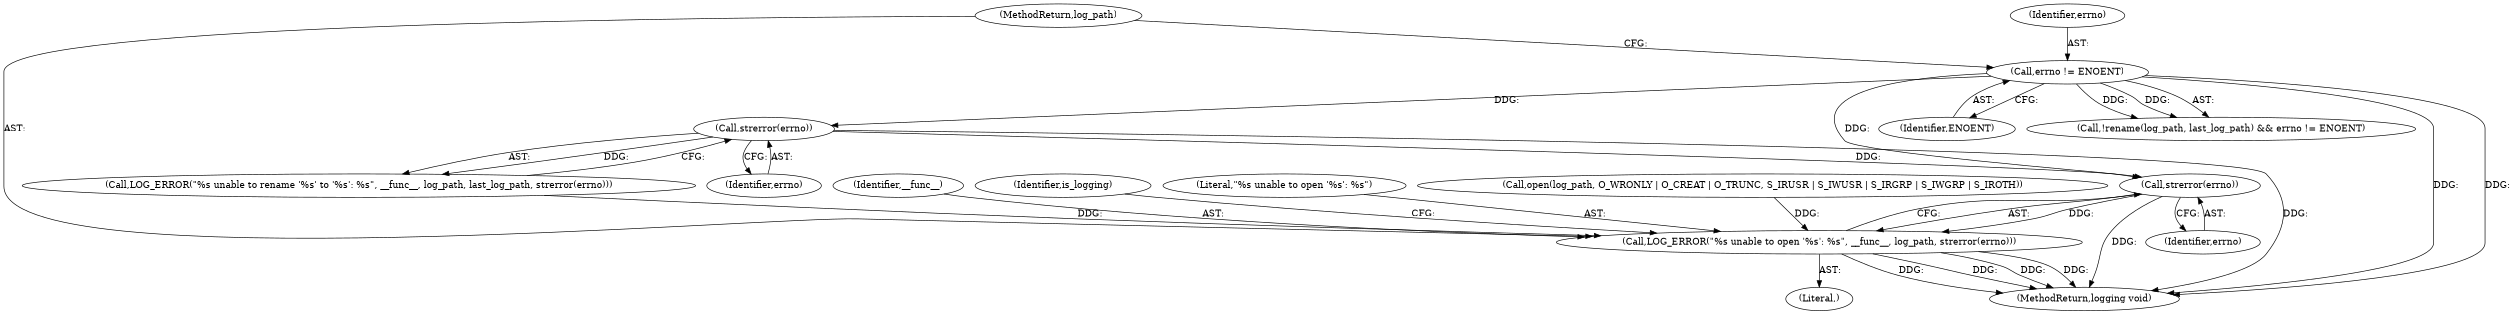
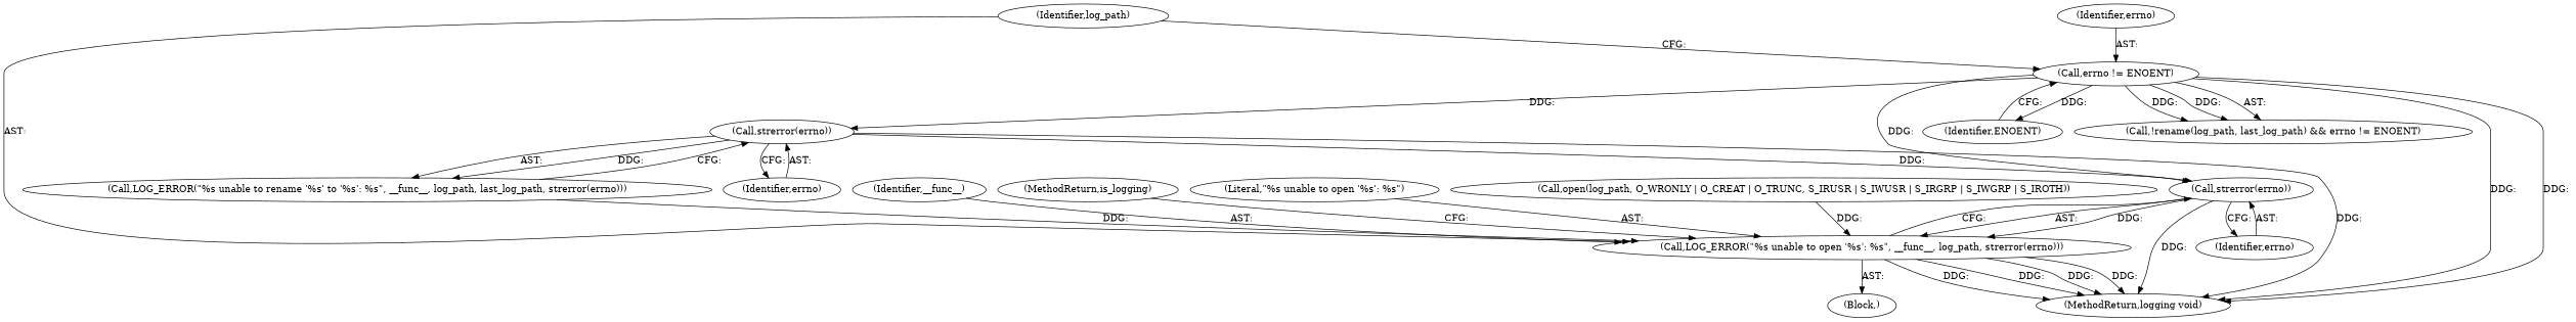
  digraph {
    n1 [label="(Call,strerror(errno))"]
    n2 [label="(Call,LOG_ERROR(\"%s unable to open '%s': %s\", __func__, log_path, strerror(errno)))"]
    n3 [label="(MethodReturn,logging void)"]
    n4 [label="(Identifier,errno)"]
-   n5 [label="(Literal,)"]
+   n5 [label="(Block,)"]
    n6 [label="(Call,strerror(errno))"]
    n7 [label="(Call,LOG_ERROR(\"%s unable to rename '%s' to '%s': %s\", __func__, log_path, last_log_path, strerror(errno)))"]
    n8 [label="(Identifier,errno)"]
    n9 [label="(Call,errno != ENOENT)"]
    n10 [label="(Identifier,ENOENT)"]
    n11 [label="(Call,!rename(log_path, last_log_path) && errno != ENOENT)"]
-   n12 [label="(MethodReturn,log_path)"]
+   n12 [label="(Identifier,log_path)"]
    n13 [label="(Identifier,__func__)"]
    n14 [label="(Literal,\"%s unable to open '%s': %s\")"]
    n15 [label="(Call,open(log_path, O_WRONLY | O_CREAT | O_TRUNC, S_IRUSR | S_IWUSR | S_IRGRP | S_IWGRP | S_IROTH))"]
-   n16 [label="(Identifier,is_logging)"]
+   n16 [label="(MethodReturn,is_logging)"]
    n17 [label="(Identifier,errno)"]
    n1 -> n2 [label="AST: "]
    n1 -> n2 [label="DDG: "]
    n1 -> n3 [label="DDG: "]
    n1 -> n4 [label="CFG: "]
    n2 -> n1 [label="CFG: "]
    n2 -> n3 [label="DDG: "]
    n2 -> n3 [label="DDG: "]
    n2 -> n3 [label="DDG: "]
    n2 -> n3 [label="DDG: "]
    n2 -> n5 [label="AST: "]
    n4 -> n1 [label="AST: "]
    n6 -> n1 [label="DDG: "]
    n6 -> n3 [label="DDG: "]
    n6 -> n7 [label="AST: "]
    n6 -> n7 [label="DDG: "]
    n6 -> n8 [label="CFG: "]
    n7 -> n2 [label="DDG: "]
    n7 -> n6 [label="CFG: "]
    n8 -> n6 [label="AST: "]
    n9 -> n1 [label="DDG: "]
    n9 -> n3 [label="DDG: "]
    n9 -> n3 [label="DDG: "]
    n9 -> n6 [label="DDG: "]
-   n9 -> n10 [label="CFG: "]
+   n9 -> n10 [label="DDG: "]
    n9 -> n11 [label="AST: "]
    n9 -> n11 [label="DDG: "]
    n9 -> n11 [label="DDG: "]
-   n10 -> n9 [label="AST: "]
+   n10 -> n9 [label="CFG: "]
    n12 -> n2 [label="AST: "]
    n12 -> n9 [label="CFG: "]
    n13 -> n2 [label="AST: "]
    n14 -> n2 [label="AST: "]
    n15 -> n2 [label="DDG: "]
    n16 -> n2 [label="CFG: "]
    n17 -> n9 [label="AST: "]
  }
